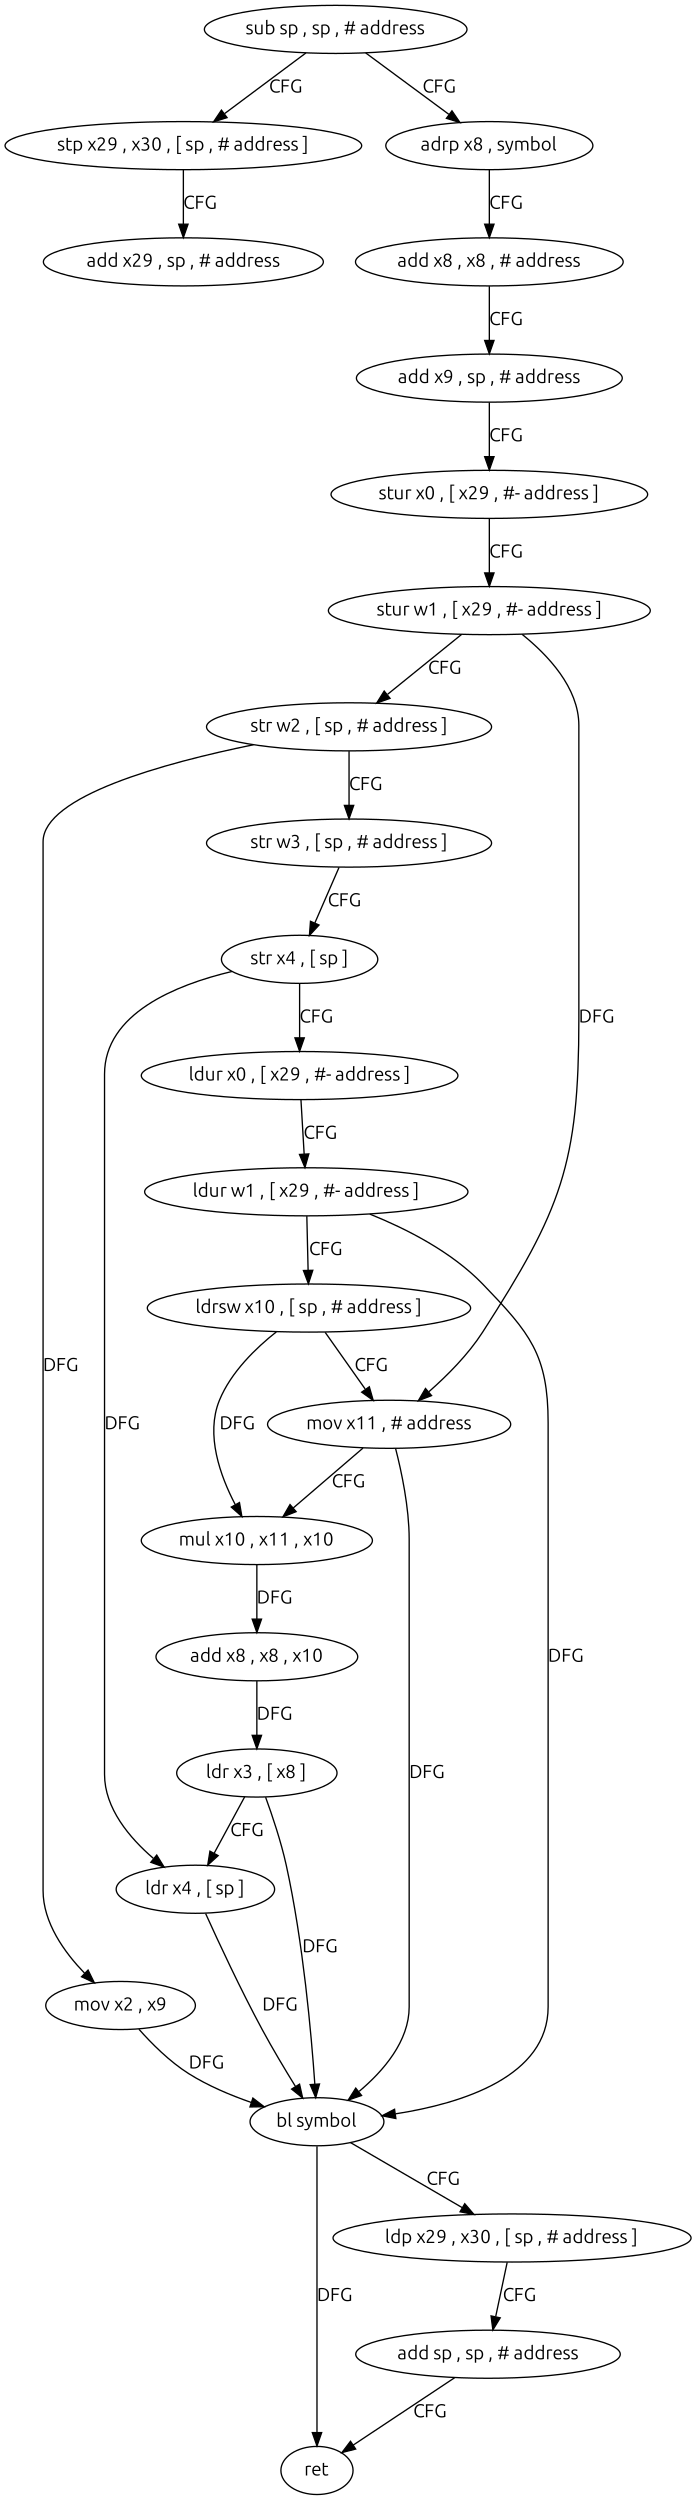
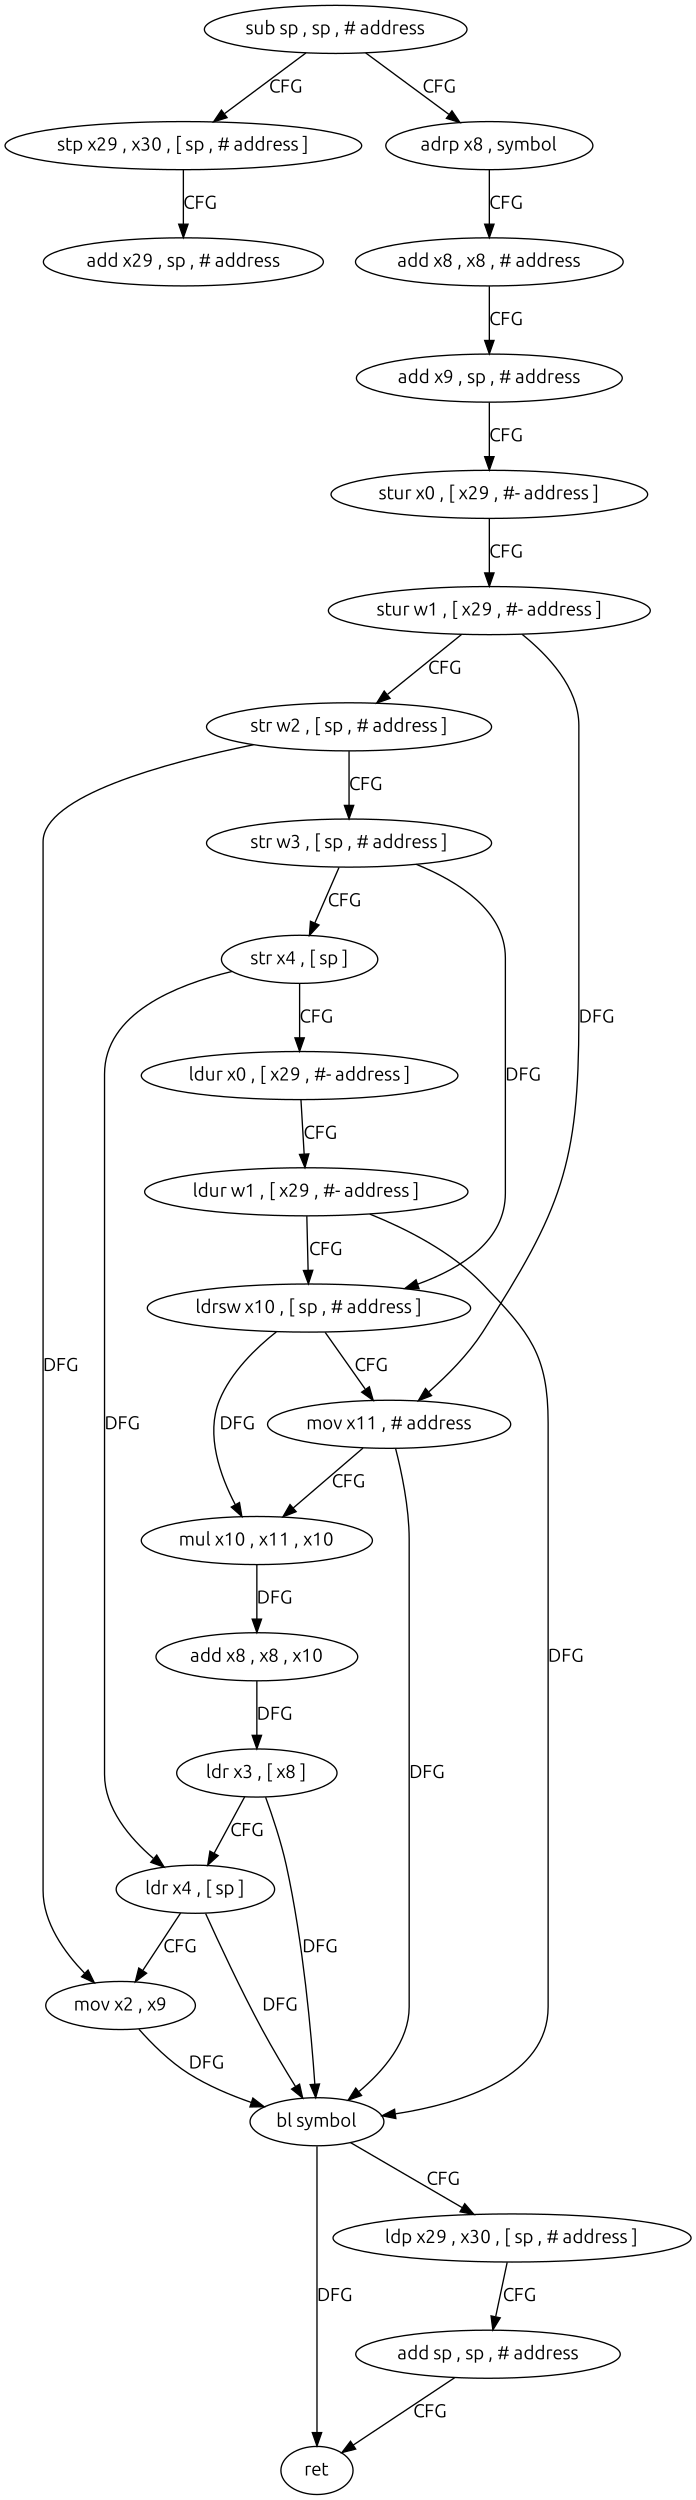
  digraph {
    fontname=Ubuntu
    node [fontname=Ubuntu]
    edge [fontname=Ubuntu]
    n1 [label="sub sp , sp , # address"]
    n2 [label="stp x29 , x30 , [ sp , # address ]"]
    n3 [label="adrp x8 , symbol"]
    n4 [label="add x29 , sp , # address"]
    n5 [label="add x8 , x8 , # address"]
    n6 [label="add x9 , sp , # address"]
    n7 [label="stur x0 , [ x29 , #- address ]"]
    n8 [label="stur w1 , [ x29 , #- address ]"]
    n9 [label="str w2 , [ sp , # address ]"]
    n10 [label="mov x11 , # address"]
    n11 [label="ldur x0 , [ x29 , #- address ]"]
    n12 [label="ldur w1 , [ x29 , #- address ]"]
    n13 [label="str w3 , [ sp , # address ]"]
    n14 [label="mov x2 , x9"]
    n15 [label="ldrsw x10 , [ sp , # address ]"]
    n16 [label="bl symbol"]
    n17 [label="str x4 , [ sp ]"]
    n18 [label="ldr x4 , [ sp ]"]
    n19 [label="mul x10 , x11 , x10"]
    n20 [label="ldp x29 , x30 , [ sp , # address ]"]
    n21 [label=ret]
    n22 [label="add x8 , x8 , x10"]
    n23 [label="ldr x3 , [ x8 ]"]
    n24 [label="add sp , sp , # address"]
    n1 -> n2 [label=CFG]
    n1 -> n3 [label=CFG]
    n2 -> n4 [label=CFG]
    n3 -> n5 [label=CFG]
    n5 -> n6 [label=CFG]
    n6 -> n7 [label=CFG]
    n7 -> n8 [label=CFG]
    n8 -> n9 [label=CFG]
    n8 -> n10 [label=DFG]
    n9 -> n13 [label=CFG]
    n9 -> n14 [label=DFG]
    n10 -> n16 [label=DFG]
    n10 -> n19 [label=CFG]
    n11 -> n12 [label=CFG]
    n12 -> n15 [label=CFG]
    n12 -> n16 [label=DFG]
+   n13 -> n15 [label=DFG]
    n13 -> n17 [label=CFG]
    n14 -> n16 [label=DFG]
    n15 -> n10 [label=CFG]
    n15 -> n19 [label=DFG]
    n16 -> n20 [label=CFG]
    n16 -> n21 [label=DFG]
    n17 -> n11 [label=CFG]
    n17 -> n18 [label=DFG]
+   n18 -> n14 [label=CFG]
    n18 -> n16 [label=DFG]
    n19 -> n22 [label=DFG]
    n20 -> n24 [label=CFG]
    n22 -> n23 [label=DFG]
    n23 -> n16 [label=DFG]
    n23 -> n18 [label=CFG]
    n24 -> n21 [label=CFG]
  }
